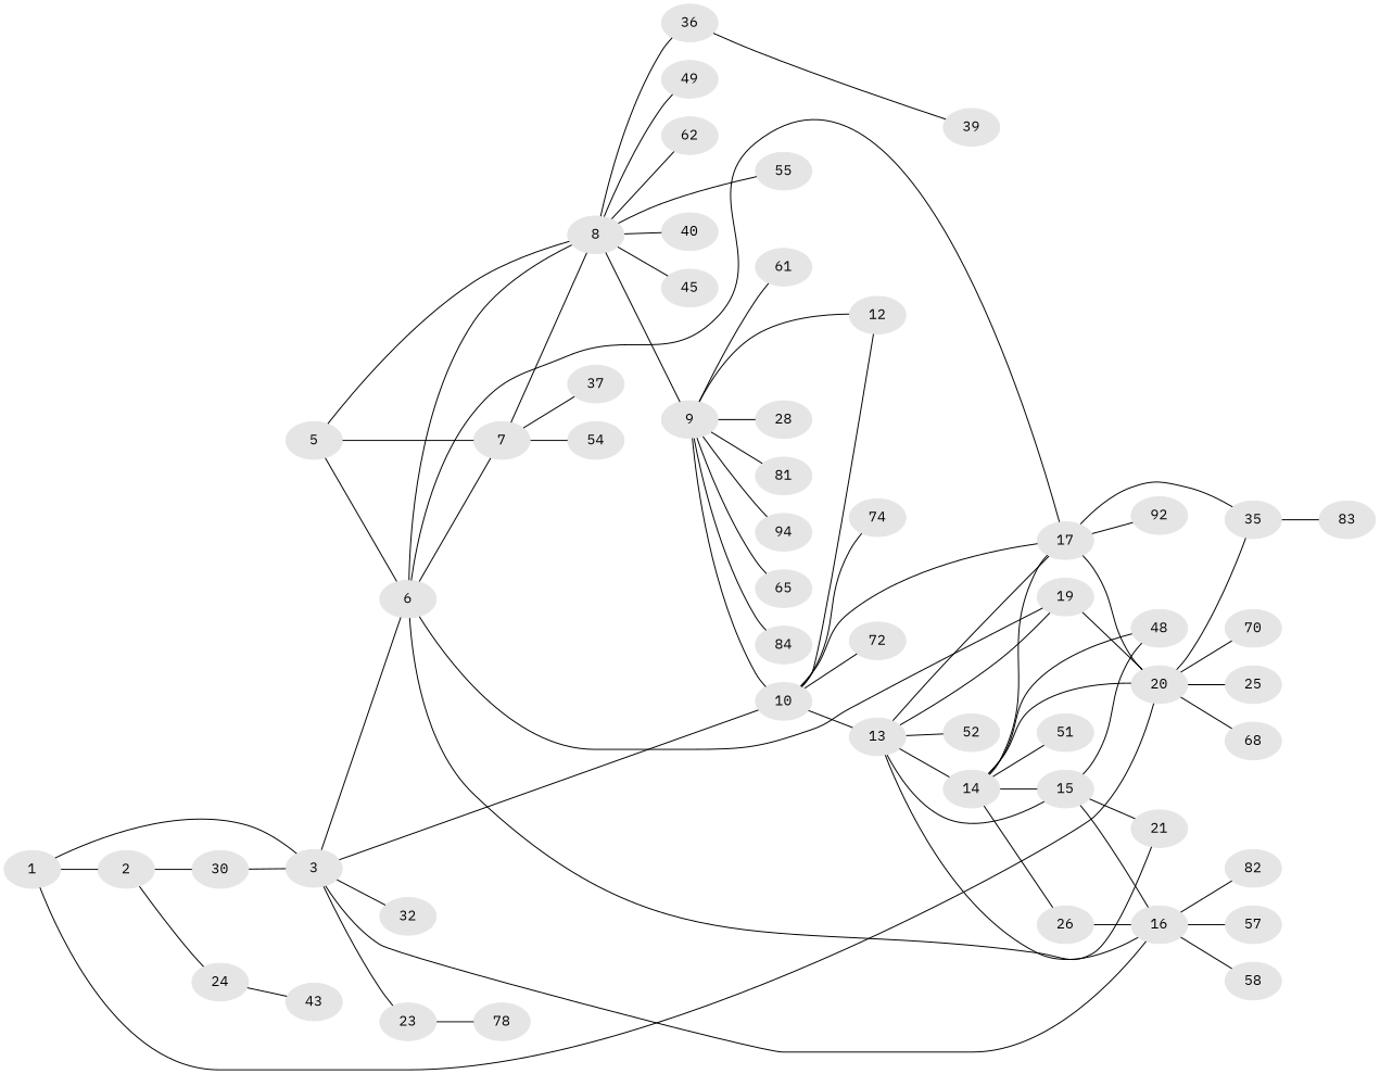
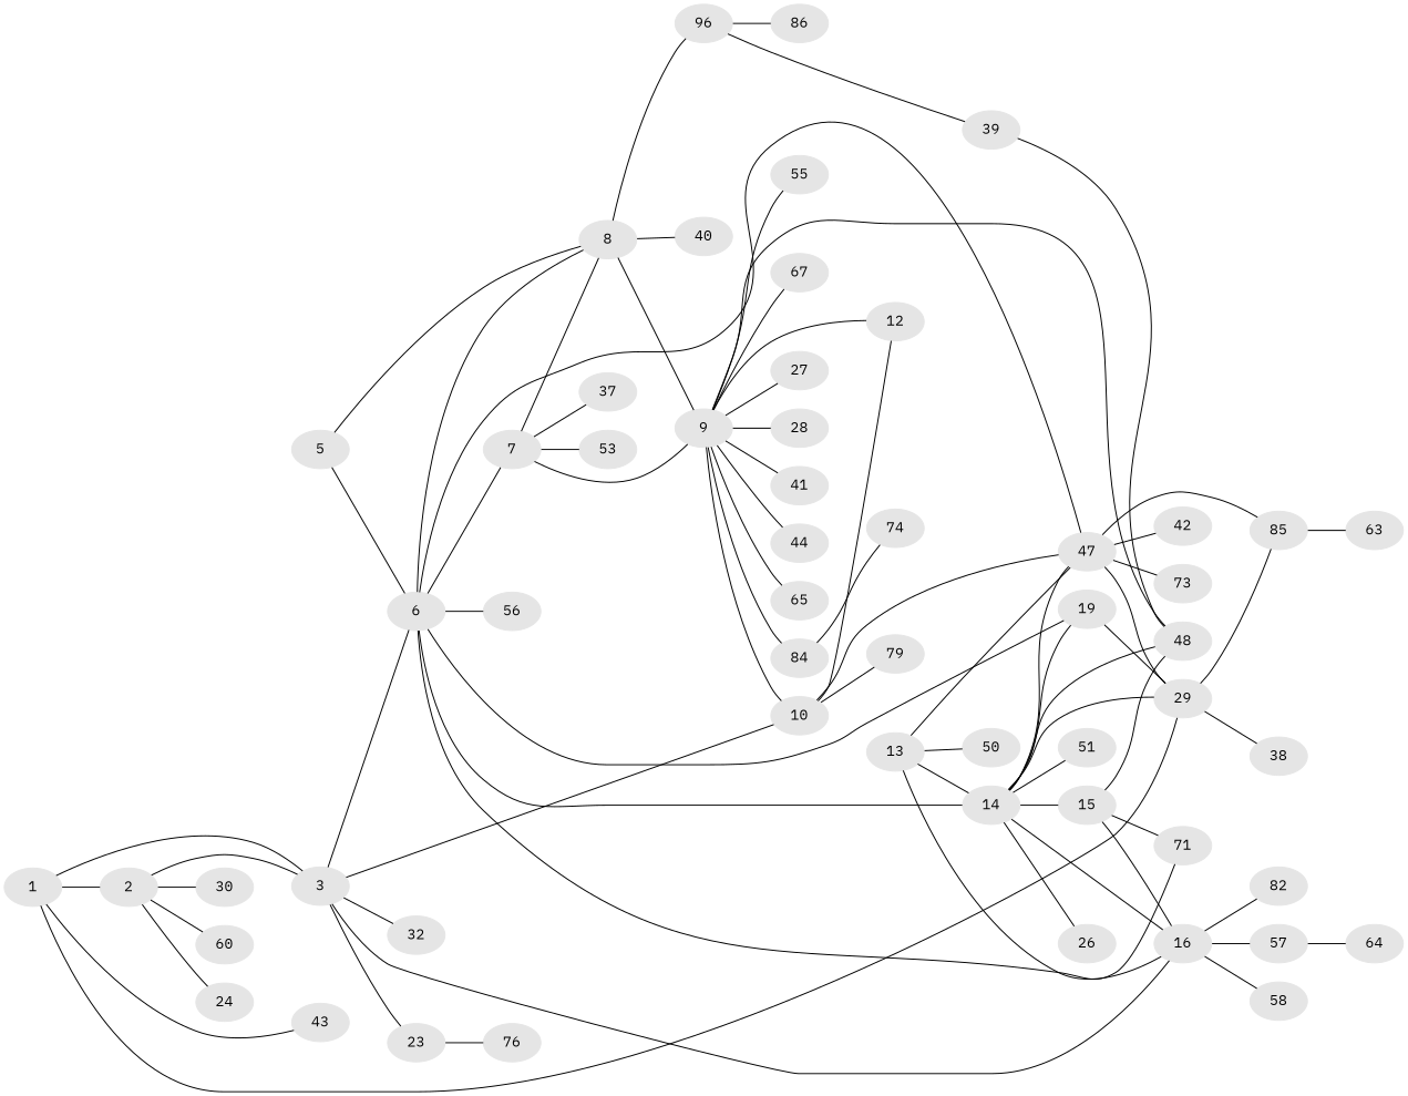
  graph {
    fontname="IBM Plex Mono"
    rankdir=LR
    node [color=gray90 fontname="IBM Plex Mono" style=filled]
    edge [fontname="IBM Plex Mono"]
    1 [super="+22"]
    2 [super="+21"]
    3 [super="+4"]
-   20 [super="+34"]
+   20 [super="+34" label=29]
    43
    24
    30 [super="+33"]
+   60
    6 [super="+31"]
    10 [super="+66"]
    16 [super="+69"]
    23
    32
-   25
-   35 [super="+47"]
-   38 [super="+68" label=68]
-   70
+   35 [super="+47" label=85]
+   38 [super="+68"]
    7 [super="+81"]
    8 [super="+29"]
    14 [super="+18"]
-   17 [super="+59"]
+   17 [super="+59" label=47]
    19
-   71 [label=21]
+   56
+   71
    12 [super="+46"]
    13 [super="+52"]
-   72 [super="+77"]
+   72 [super="+77" label=79]
    74
    57
    58
    82 [super="+88"]
-   78 [super="+80"]
+   78 [super="+80" label=76]
    5 [super="+89"]
    37
-   53 [super="+75" label=54]
+   53 [super="+75"]
    9 [super="+11"]
-   36 [super="+85"]
+   36 [super="+85" label=96]
    40
-   45
-   49
-   62
    48 [super="+87"]
    15 [super="+76"]
    26
    51
-   42 [label=92]
+   42
+   73
+   27
    28
-   41 [label=81]
-   44 [super="+79" label=94]
+   41
+   44 [super="+79"]
    55
    65
-   67 [label=61]
+   67
    84
    39 [super="+54"]
-   50 [label=52]
-   63 [label=83]
+   86
+   50
+   64
+   63
    1 -- 2
    1 -- 3 [weight=2]
    1 -- 20
-   24 -- 43
-   30 -- 3 [weight=2]
+   1 -- 43
+   2 -- 3 [weight=2]
    2 -- 24
    2 -- 30
+   2 -- 60
    3 -- 6
    3 -- 10
    3 -- 16
    3 -- 23
    3 -- 32
-   20 -- 25
    20 -- 35
    20 -- 38
-   20 -- 70
    6 -- 7
    6 -- 8
+   6 -- 14
    6 -- 17
    6 -- 19
+   6 -- 56
    6 -- 71
    10 -- 17
    10 -- 12
-   10 -- 13
    10 -- 72
-   10 -- 74
+   84 -- 74
    16 -- 57
    16 -- 58
    16 -- 82
    23 -- 78
    35 -- 63
    7 -- 8
    7 -- 37
    7 -- 53
    8 -- 9
    8 -- 36
    8 -- 40
-   8 -- 45
-   8 -- 49
-   8 -- 62
    14 -- 20
-   26 -- 16
+   14 -- 16
    14 -- 17
-   13 -- 19
+   14 -- 19
    14 -- 48
    14 -- 15
    14 -- 26
    14 -- 51
    17 -- 20
    17 -- 35
    17 -- 42
+   17 -- 73
    19 -- 20
    13 -- 16
    13 -- 14
    13 -- 17
-   13 -- 15
    13 -- 50
+   57 -- 64
    5 -- 6
-   5 -- 7
+   9 -- 7
    5 -- 8
    9 -- 10 [weight=2]
    9 -- 12 [weight=2]
+   9 -- 48
+   9 -- 27
    9 -- 28
    9 -- 41
    9 -- 44
-   8 -- 55
+   9 -- 55
    9 -- 65
    9 -- 67
    9 -- 84
    36 -- 39
+   36 -- 86
    15 -- 16
    15 -- 71
    15 -- 48
+   39 -- 48
  }
